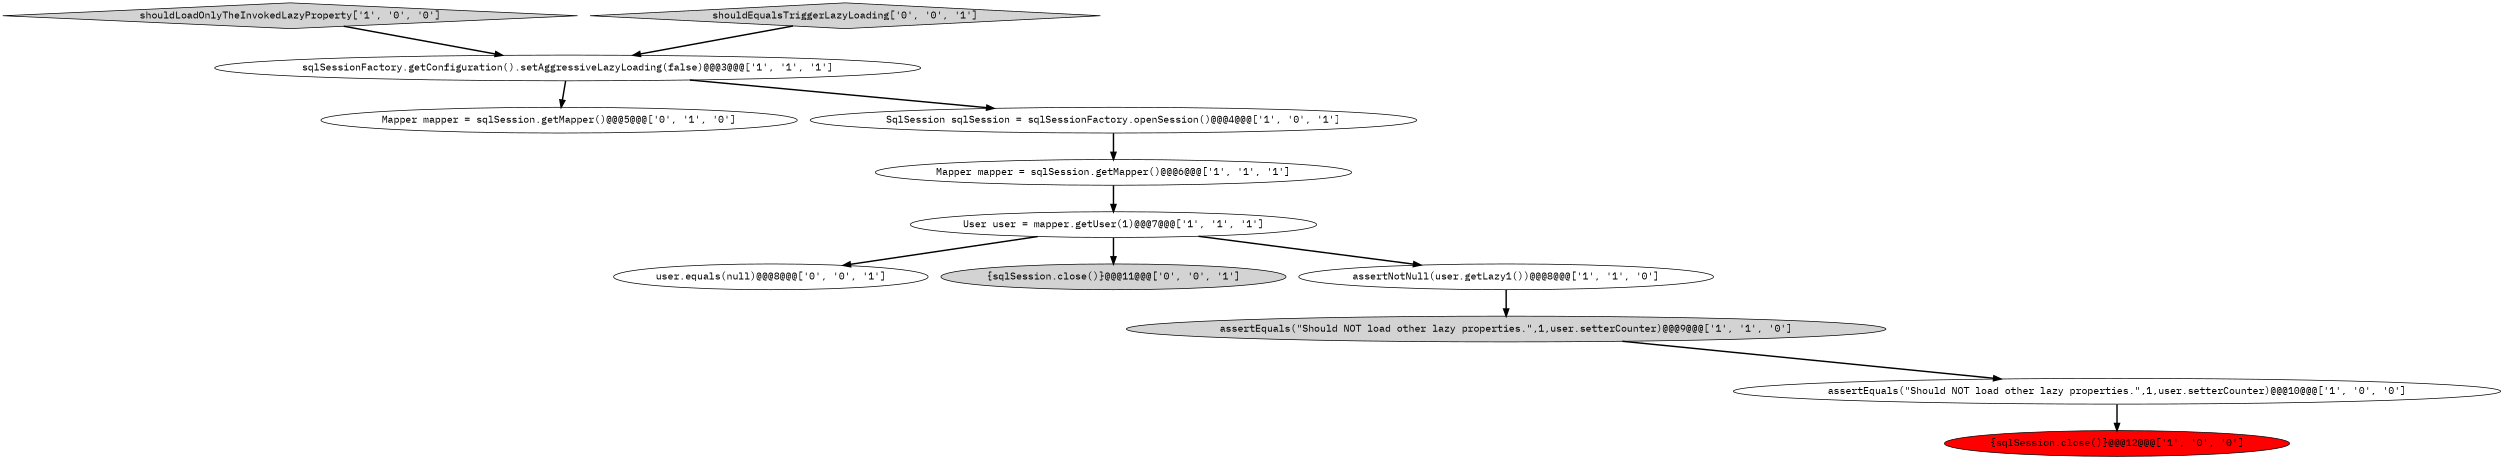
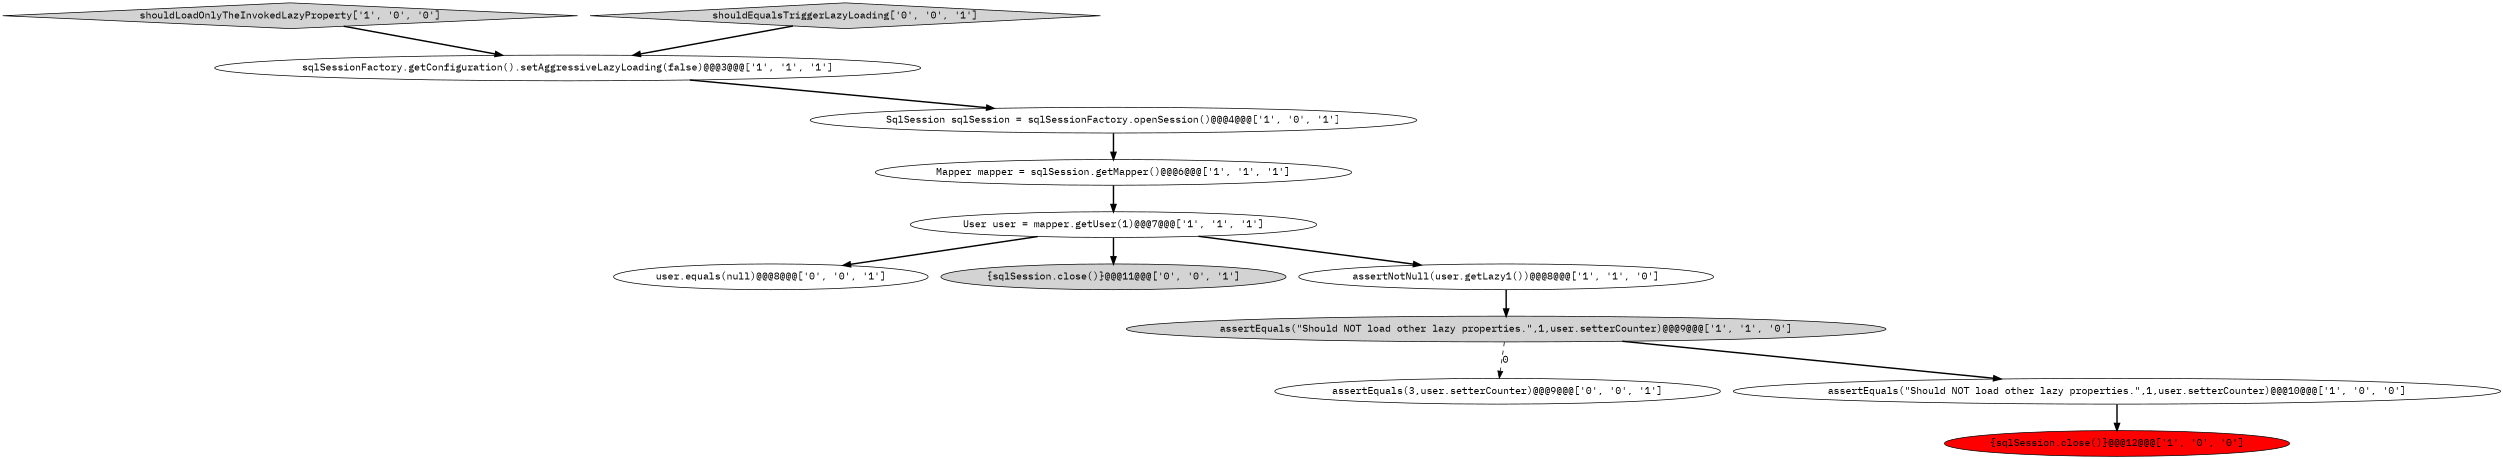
  digraph {
    fontname="IBM Plex Mono"
    node [fillcolor=white fontname="IBM Plex Mono" shape=ellipse style=filled]
    edge [fontname="IBM Plex Mono" style=bold]
    n1 [label="user.equals(null)@@@8@@@['0', '0', '1']"]
+   n2 [label="assertEquals(3,user.setterCounter)@@@9@@@['0', '0', '1']"]
    n3 [label="sqlSessionFactory.getConfiguration().setAggressiveLazyLoading(false)@@@3@@@['1', '1', '1']"]
-   n4 [label="Mapper mapper = sqlSession.getMapper()@@@5@@@['0', '1', '0']"]
    n5 [label="SqlSession sqlSession = sqlSessionFactory.openSession()@@@4@@@['1', '0', '1']"]
    n6 [label="Mapper mapper = sqlSession.getMapper()@@@6@@@['1', '1', '1']"]
    n7 [label="assertEquals(\"Should NOT load other lazy properties.\",1,user.setterCounter)@@@10@@@['1', '0', '0']"]
    n8 [fillcolor=red label="{sqlSession.close()}@@@12@@@['1', '0', '0']"]
    n9 [fillcolor=lightgray label="shouldLoadOnlyTheInvokedLazyProperty['1', '0', '0']" shape=diamond]
    n10 [fillcolor=lightgray label="shouldEqualsTriggerLazyLoading['0', '0', '1']" shape=diamond]
    n11 [label="User user = mapper.getUser(1)@@@7@@@['1', '1', '1']"]
    n12 [fillcolor=lightgray label="{sqlSession.close()}@@@11@@@['0', '0', '1']"]
    n13 [label="assertNotNull(user.getLazy1())@@@8@@@['1', '1', '0']"]
    n14 [fillcolor=lightgray label="assertEquals(\"Should NOT load other lazy properties.\",1,user.setterCounter)@@@9@@@['1', '1', '0']"]
-   n3 -> n4
    n3 -> n5
    n5 -> n6
    n6 -> n11
    n7 -> n8
    n9 -> n3
    n10 -> n3
    n11 -> n1
    n11 -> n12
    n11 -> n13
    n13 -> n14
+   n14 -> n2 [label=0 style=dashed]
    n14 -> n7
  }
